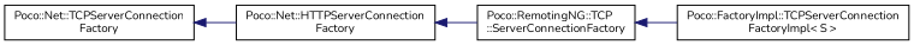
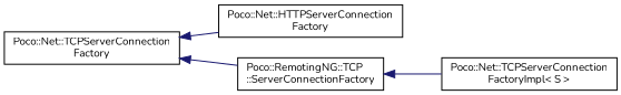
  digraph {
    fontname=Nunito
    rankdir=LR
    node [color=black fillcolor=white fontname=Nunito fontsize=10 shape=record style=filled]
    edge [color=midnightblue dir=back fontname=Nunito fontsize=10 labelfontname=Helvetica labelfontsize=10 style=solid]
    n1 [height=0.2 label="Poco::Net::TCPServerConnection\lFactory" width=0.4]
    n2 [height=0.2 label="Poco::Net::HTTPServerConnection\lFactory" width=0.4]
    n3 [height=0.2 label="Poco::RemotingNG::TCP\l::ServerConnectionFactory" width=0.4]
-   n4 [height=0.2 label="Poco::FactoryImpl::TCPServerConnection\lFactoryImpl\< S \>" width=0.4]
+   n4 [height=0.2 label="Poco::Net::TCPServerConnection\lFactoryImpl\< S \>" width=0.4]
    n1 -> n2
-   n2 -> n3
+   n1 -> n3
    n3 -> n4
  }
